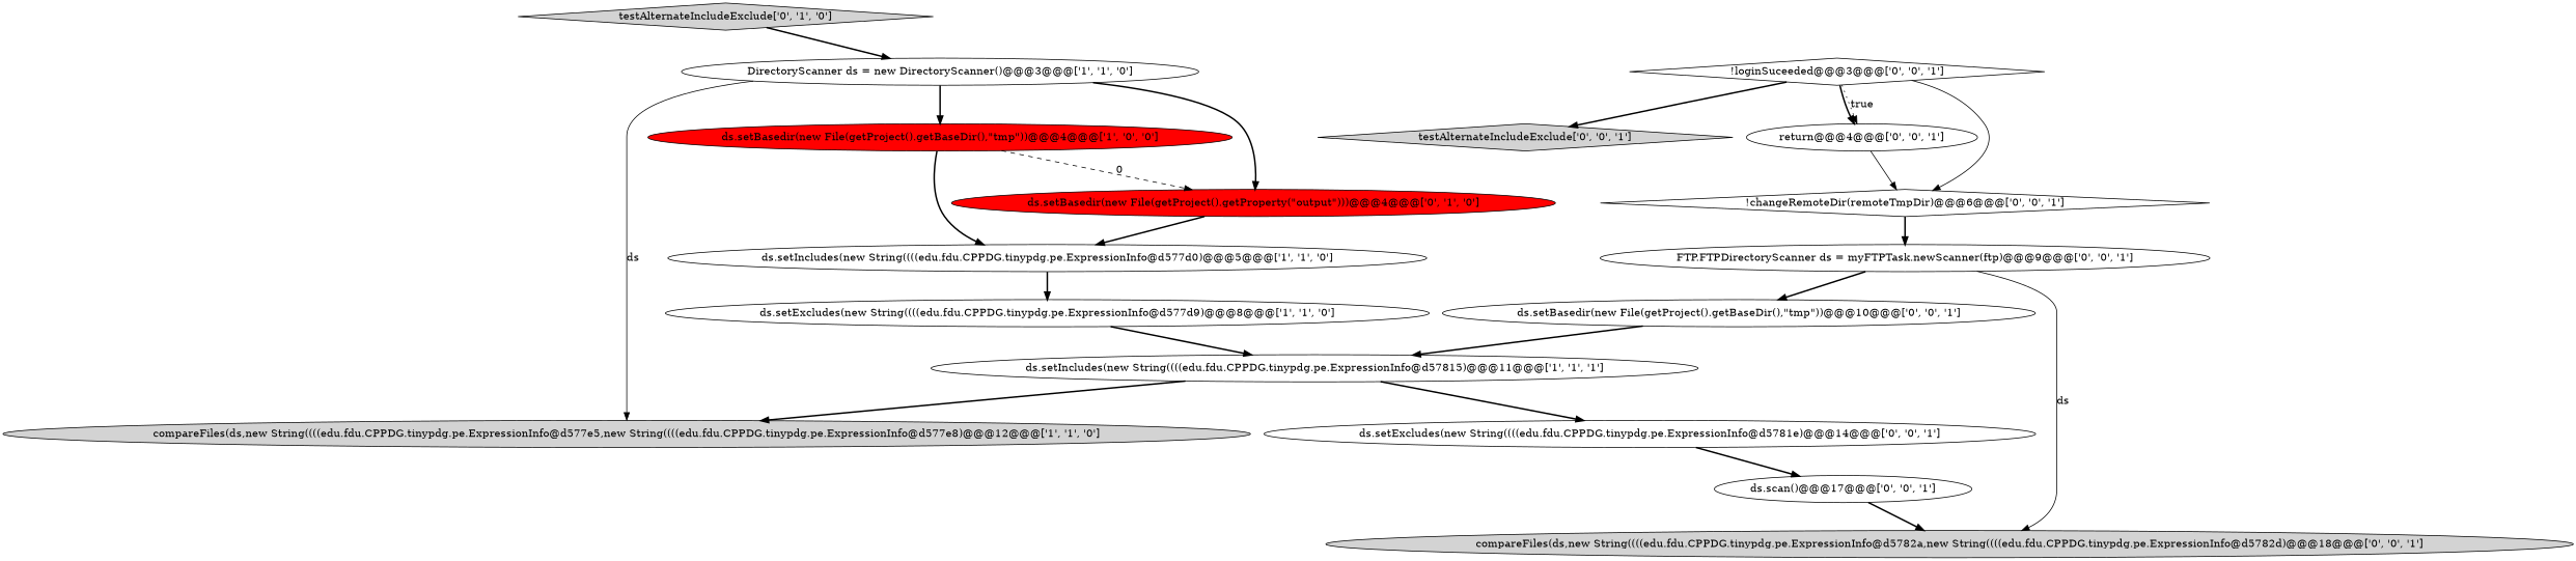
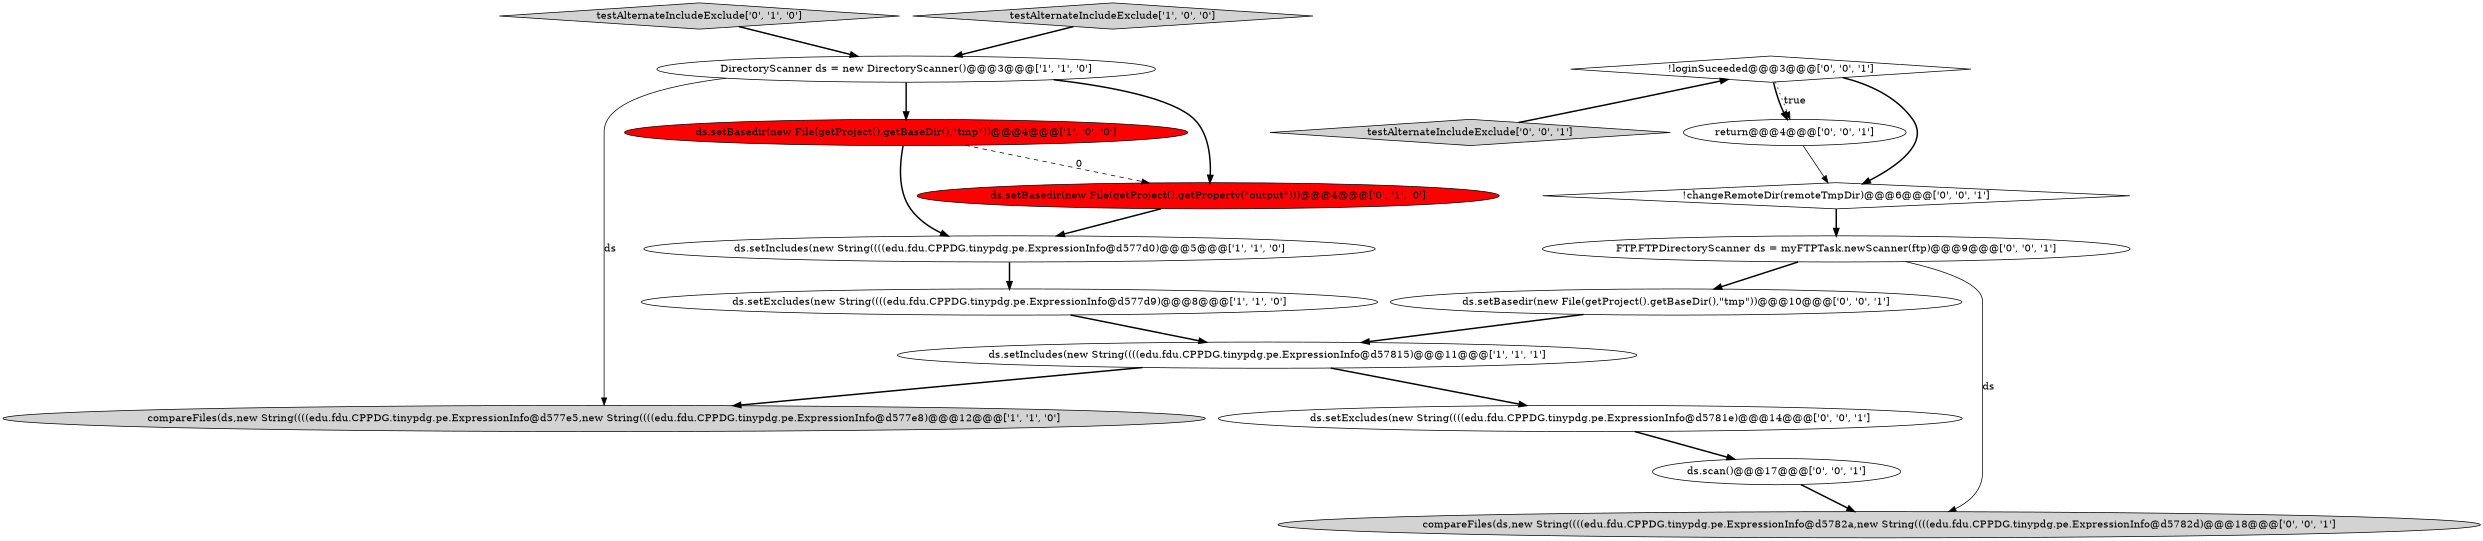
  digraph {
    node [fillcolor=white shape=ellipse style=filled]
    edge [style=bold]
    n1 [label="ds.setExcludes(new String((((edu.fdu.CPPDG.tinypdg.pe.ExpressionInfo@d577d9)@@@8@@@['1', '1', '0']"]
    n2 [label="ds.setIncludes(new String((((edu.fdu.CPPDG.tinypdg.pe.ExpressionInfo@d57815)@@@11@@@['1', '1', '1']"]
    n3 [label="ds.setExcludes(new String((((edu.fdu.CPPDG.tinypdg.pe.ExpressionInfo@d5781e)@@@14@@@['0', '0', '1']"]
    n4 [fillcolor=lightgray label="compareFiles(ds,new String((((edu.fdu.CPPDG.tinypdg.pe.ExpressionInfo@d577e5,new String((((edu.fdu.CPPDG.tinypdg.pe.ExpressionInfo@d577e8)@@@12@@@['1', '1', '0']"]
    n5 [fillcolor=lightgray label="compareFiles(ds,new String((((edu.fdu.CPPDG.tinypdg.pe.ExpressionInfo@d5782a,new String((((edu.fdu.CPPDG.tinypdg.pe.ExpressionInfo@d5782d)@@@18@@@['0', '0', '1']"]
    n6 [fillcolor=red label="ds.setBasedir(new File(getProject().getProperty(\"output\")))@@@4@@@['0', '1', '0']"]
    n7 [label="ds.setIncludes(new String((((edu.fdu.CPPDG.tinypdg.pe.ExpressionInfo@d577d0)@@@5@@@['1', '1', '0']"]
    n8 [label="!loginSuceeded@@@3@@@['0', '0', '1']" shape=diamond]
    n9 [label="!changeRemoteDir(remoteTmpDir)@@@6@@@['0', '0', '1']" shape=diamond]
    n10 [label="return@@@4@@@['0', '0', '1']"]
    n11 [label="FTP.FTPDirectoryScanner ds = myFTPTask.newScanner(ftp)@@@9@@@['0', '0', '1']"]
    n12 [fillcolor=lightgray label="testAlternateIncludeExclude['0', '1', '0']" shape=diamond]
    n13 [label="DirectoryScanner ds = new DirectoryScanner()@@@3@@@['1', '1', '0']"]
    n14 [fillcolor=red label="ds.setBasedir(new File(getProject().getBaseDir(),\"tmp\"))@@@4@@@['1', '0', '0']"]
    n15 [label="ds.setBasedir(new File(getProject().getBaseDir(),\"tmp\"))@@@10@@@['0', '0', '1']"]
    n16 [label="ds.scan()@@@17@@@['0', '0', '1']"]
    n17 [fillcolor=lightgray label="testAlternateIncludeExclude['0', '0', '1']" shape=diamond]
+   n18 [fillcolor=lightgray label="testAlternateIncludeExclude['1', '0', '0']" shape=diamond]
    n1 -> n2
    n2 -> n3
    n2 -> n4
    n3 -> n16
    n6 -> n7
    n7 -> n1
-   n8 -> n9 [style=solid]
+   n8 -> n9
    n8 -> n10 [label=true style=dotted]
    n8 -> n10
    n9 -> n11
    n10 -> n9 [style=solid]
    n11 -> n5 [label=ds style=solid]
    n11 -> n15
    n12 -> n13
    n13 -> n4 [label=ds style=solid]
    n13 -> n6
    n13 -> n14
    n14 -> n6 [label=0 style=dashed]
    n14 -> n7
    n15 -> n2
    n16 -> n5
-   n8 -> n17
+   n17 -> n8
+   n18 -> n13
  }
